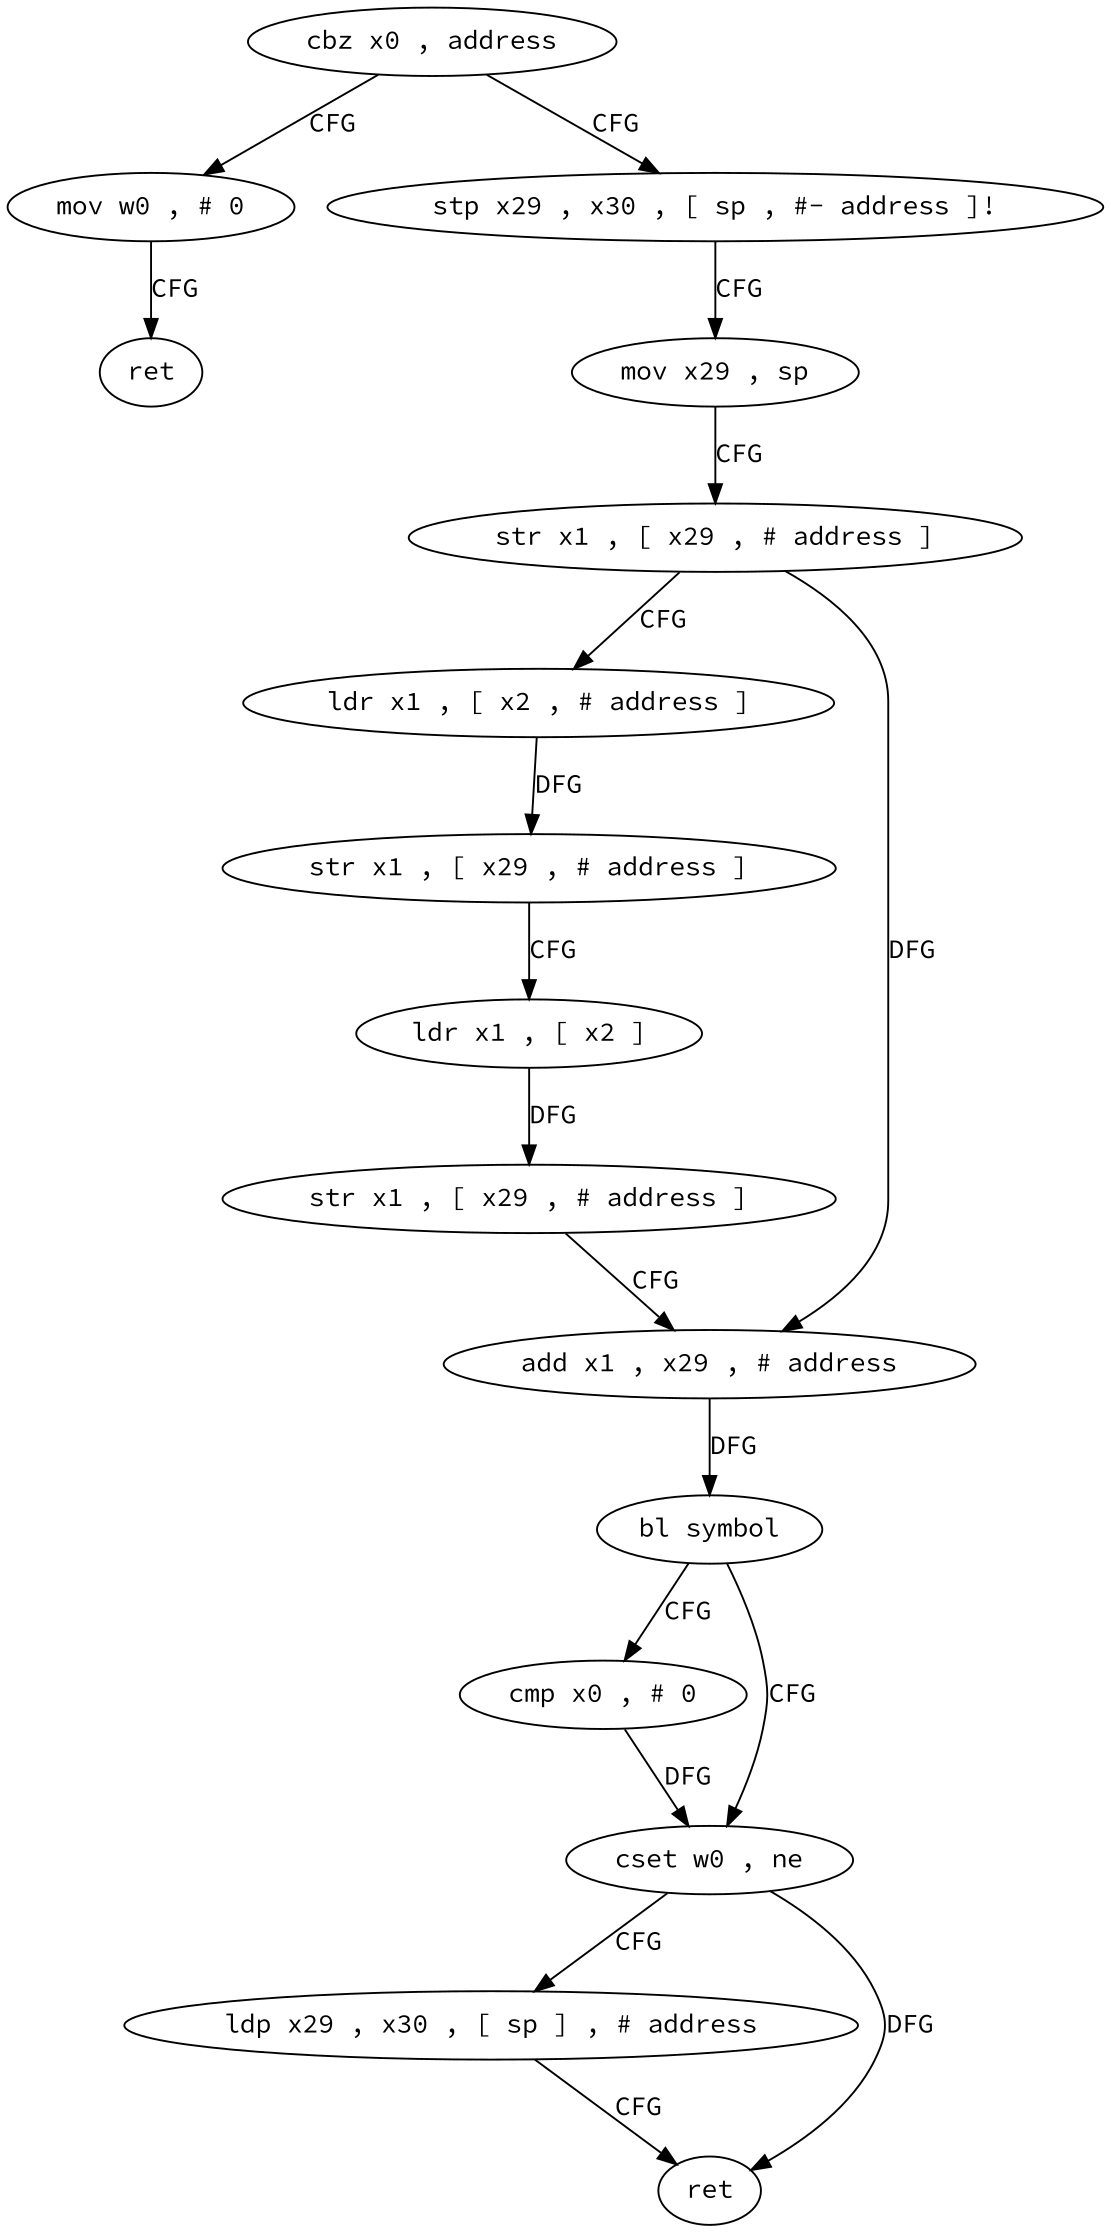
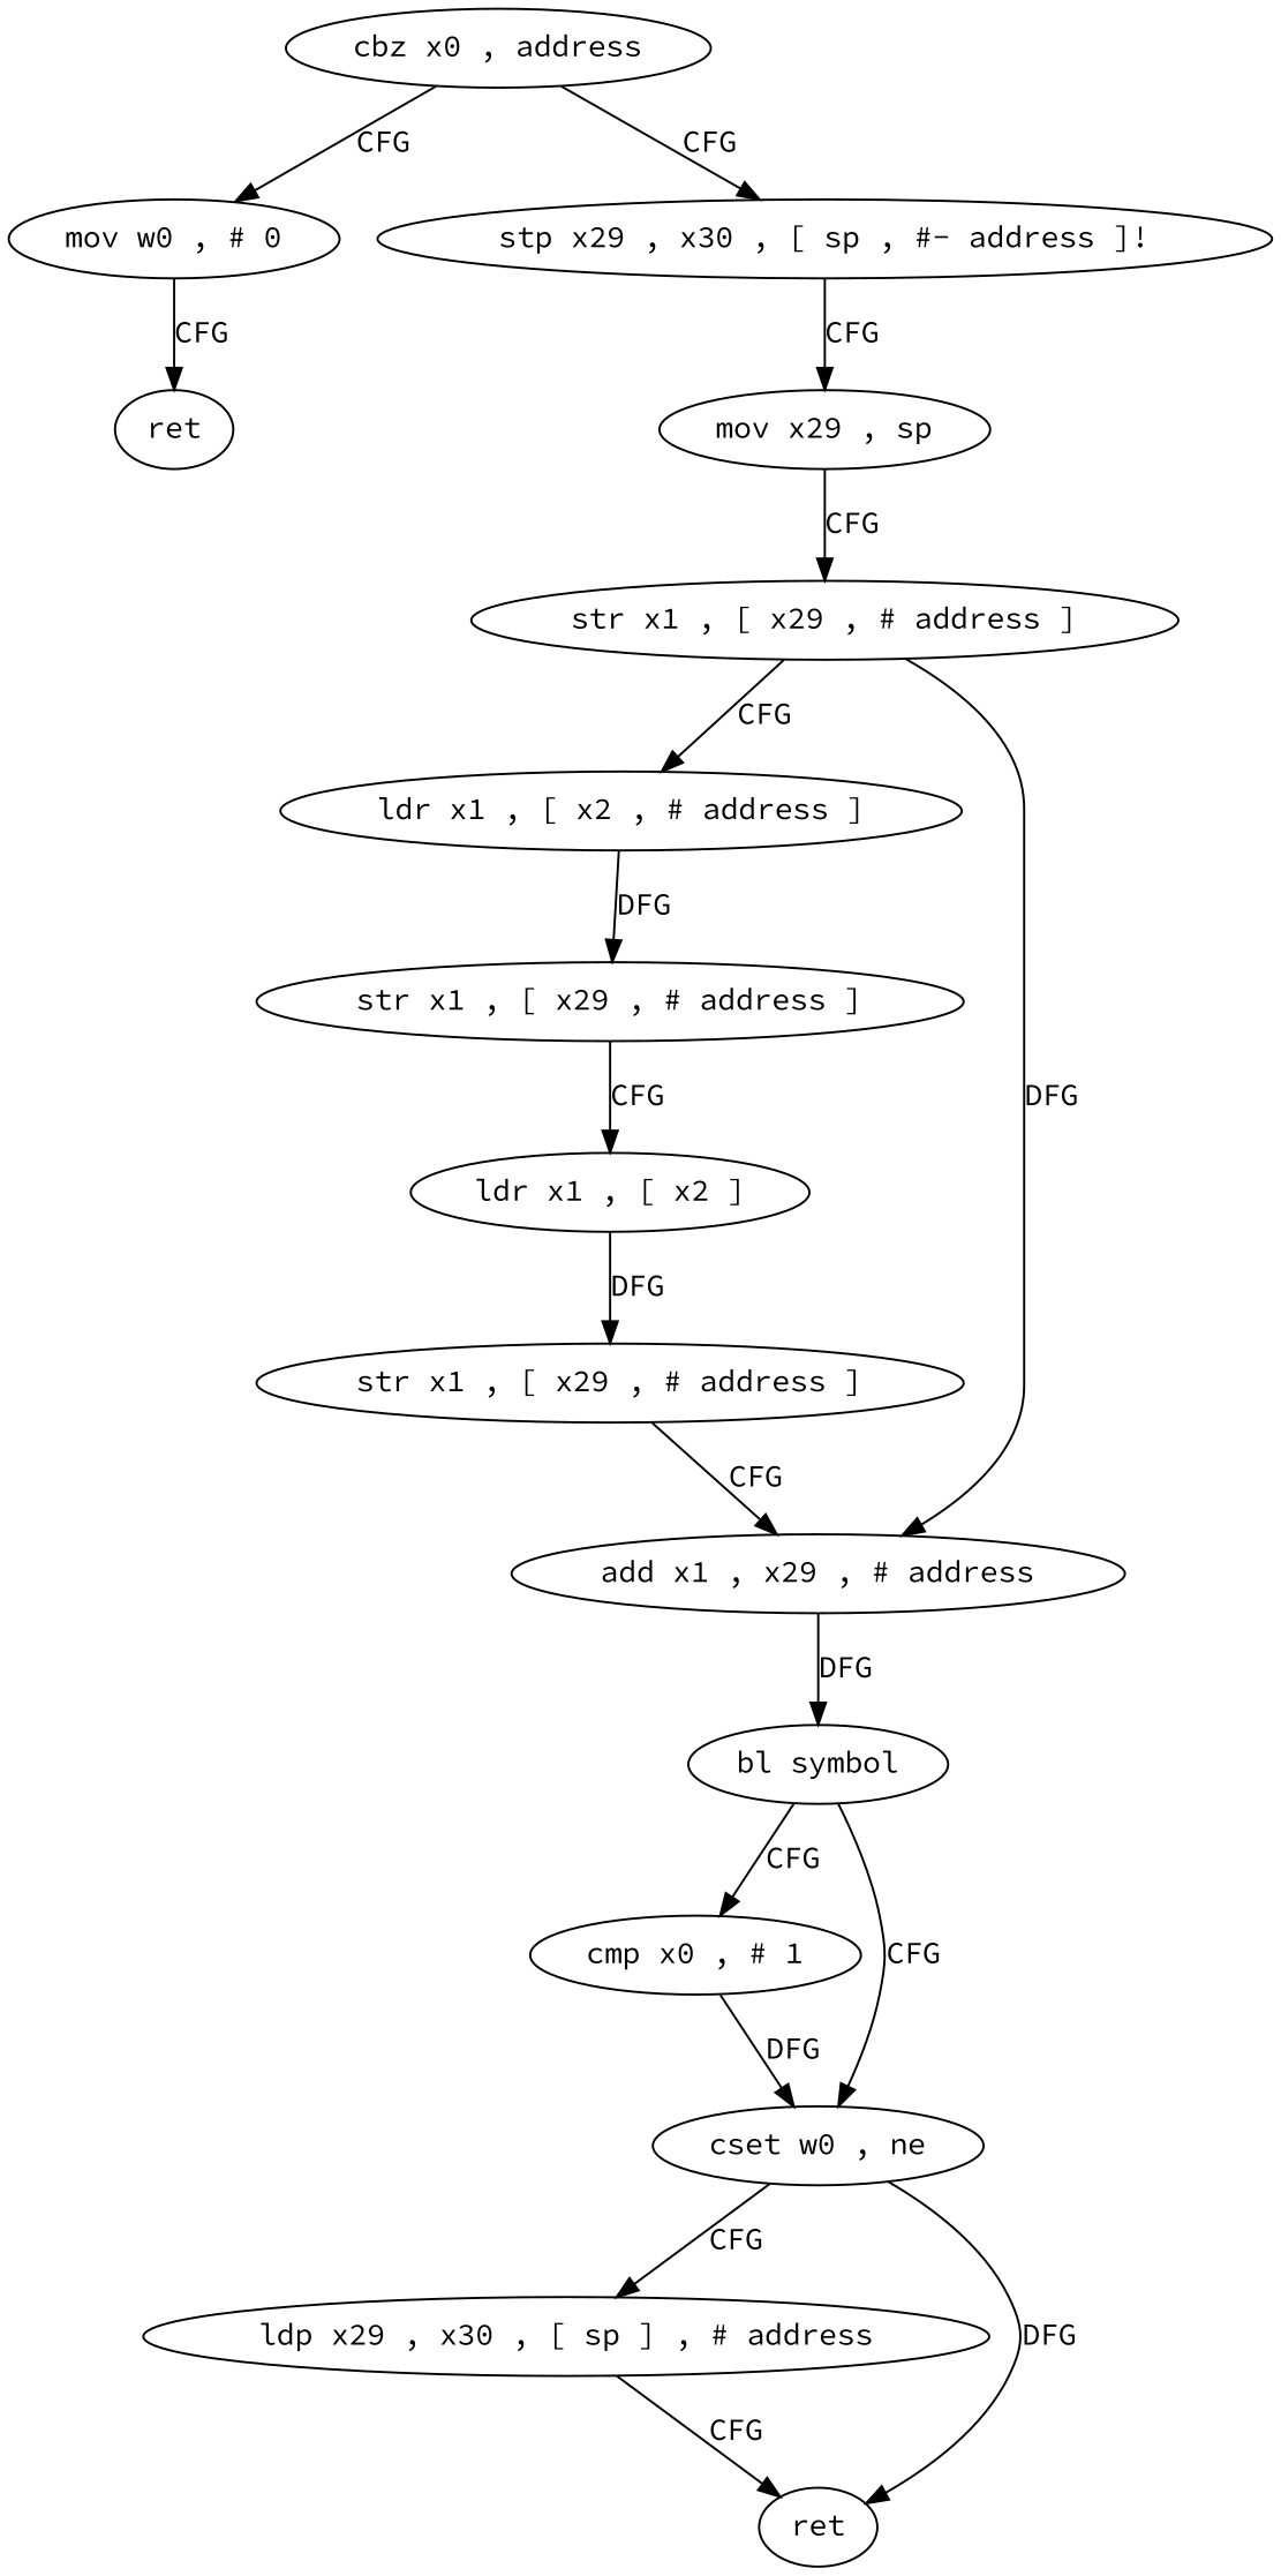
  digraph {
    fontname="Source Code Pro"
    node [fontname="Source Code Pro"]
    edge [fontname="Source Code Pro"]
    n1 [label="cbz x0 , address"]
    n2 [label="mov w0 , # 0"]
    n3 [label="stp x29 , x30 , [ sp , #- address ]!"]
    n4 [label=ret]
    n5 [label="mov x29 , sp"]
    n6 [label="str x1 , [ x29 , # address ]"]
    n7 [label="ldr x1 , [ x2 , # address ]"]
    n8 [label="add x1 , x29 , # address"]
    n9 [label="str x1 , [ x29 , # address ]"]
    n10 [label="bl symbol"]
    n11 [label="ldr x1 , [ x2 ]"]
    n12 [label="str x1 , [ x29 , # address ]"]
-   n13 [label="cmp x0 , # 0"]
+   n13 [label="cmp x0 , # 1"]
    n14 [label="cset w0 , ne"]
    n15 [label="ldp x29 , x30 , [ sp ] , # address"]
    n16 [label=ret]
    n1 -> n2 [label=CFG]
    n1 -> n3 [label=CFG]
    n2 -> n4 [label=CFG]
    n3 -> n5 [label=CFG]
    n5 -> n6 [label=CFG]
    n6 -> n7 [label=CFG]
    n6 -> n8 [label=DFG]
    n7 -> n9 [label=DFG]
    n8 -> n10 [label=DFG]
    n9 -> n11 [label=CFG]
    n10 -> n13 [label=CFG]
    n10 -> n14 [label=CFG]
    n11 -> n12 [label=DFG]
    n12 -> n8 [label=CFG]
    n13 -> n14 [label=DFG]
    n14 -> n15 [label=CFG]
    n14 -> n16 [label=DFG]
    n15 -> n16 [label=CFG]
  }
